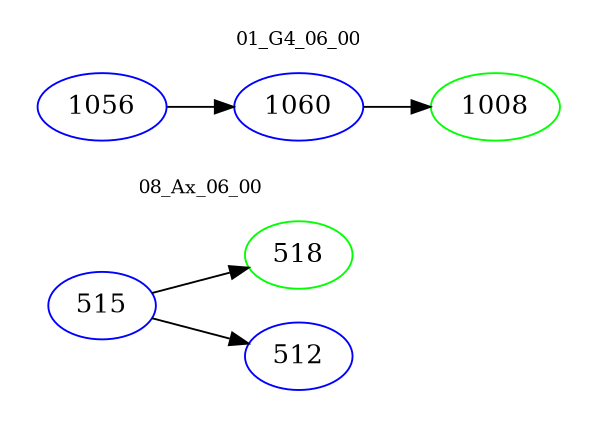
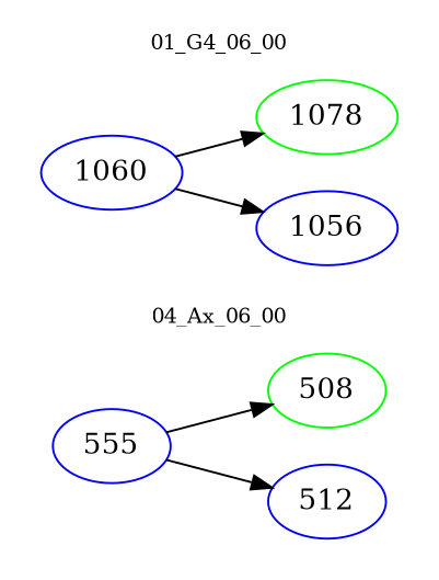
  digraph {
    rankdir=LR
    node [color=blue]
    edge [color=black]
-   n1 [label=515]
+   n1 [label=555]
    n2 [label=512]
-   n3 [color=green label=518]
+   n3 [color=green label=508]
    n4 [label=1060]
    n5 [label=1056]
-   n6 [color=green label=1008]
+   n6 [color=green label=1078]
    subgraph cluster_1 {
      color=white
      fontsize=10
-     label="08_Ax_06_00"
+     label="04_Ax_06_00"
      n1
      n2
      n3
    }
    subgraph cluster_2 {
      color=white
      fontsize=10
      label="01_G4_06_00"
      n4
      n5
      n6
    }
    n1 -> n2
    n1 -> n3
-   n5 -> n4
+   n4 -> n5
    n4 -> n6
  }
